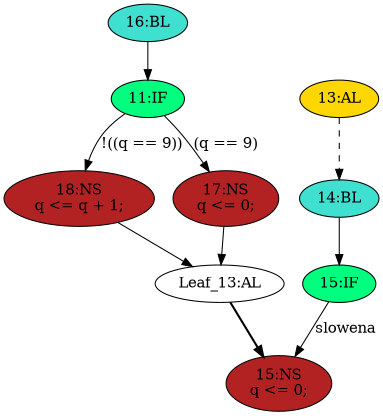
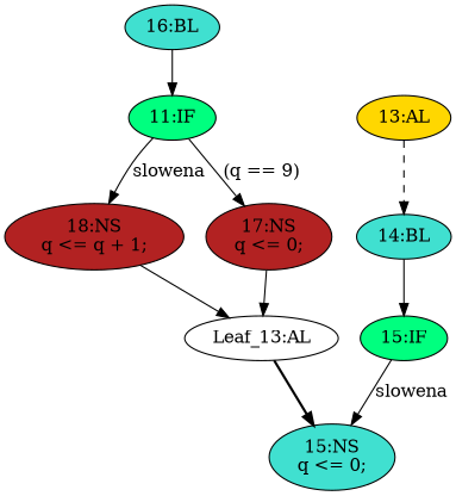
  strict digraph {
    node [fillcolor=firebrick statements="[]" style=filled typ=NonblockingSubstitution]
    edge [cond="[]" lineno=None style=solid]
    n1 [ast="<pyverilog.vparser.ast.Block object at 0x7f551c48a5d0>" fillcolor=turquoise label="16:BL" typ=Block]
    n2 [ast="<pyverilog.vparser.ast.IfStatement object at 0x7f551c48a610>" fillcolor=springgreen label="11:IF" typ=IfStatement]
    n3 [ast="<pyverilog.vparser.ast.NonblockingSubstitution object at 0x7f551c48a650>" label="18:NS\nq <= q + 1;" statements="[<pyverilog.vparser.ast.NonblockingSubstitution object at 0x7f551c48a650>]"]
    n4 [ast="<pyverilog.vparser.ast.NonblockingSubstitution object at 0x7f551c48a850>" label="17:NS\nq <= 0;" statements="[<pyverilog.vparser.ast.NonblockingSubstitution object at 0x7f551c48a850>]"]
    n5 [def_var="['q']" label="Leaf_13:AL" fillcolor="" statements="" style="" typ=""]
-   n6 [ast="<pyverilog.vparser.ast.NonblockingSubstitution object at 0x7f551c48ab10>" label="15:NS\nq <= 0;" statements="[<pyverilog.vparser.ast.NonblockingSubstitution object at 0x7f551c48ab10>]"]
+   n6 [ast="<pyverilog.vparser.ast.NonblockingSubstitution object at 0x7f551c48ab10>" fillcolor=turquoise label="15:NS\nq <= 0;" statements="[<pyverilog.vparser.ast.NonblockingSubstitution object at 0x7f551c48ab10>]"]
    n7 [ast="<pyverilog.vparser.ast.Block object at 0x7f551c48aa90>" fillcolor=turquoise label="14:BL" typ=Block]
    n8 [ast="<pyverilog.vparser.ast.IfStatement object at 0x7f551c48aad0>" fillcolor=springgreen label="15:IF" typ=IfStatement]
    n9 [ast="<pyverilog.vparser.ast.Always object at 0x7f551c48ad50>" clk_sens=True fillcolor=gold label="13:AL" sens="['clk']" typ=Always use_var="['reset', 'q', 'slowena']"]
    n1 -> n2
-   n2 -> n3 [cond="['q']" label="!((q == 9))" lineno=17]
+   n2 -> n3 [cond="['q']" label=slowena lineno=17]
    n2 -> n4 [cond="['q']" label="(q == 9)" lineno=17]
    n3 -> n5
    n4 -> n5
    n5 -> n6 [style=bold]
    n7 -> n8
    n8 -> n6 [cond="['reset']" label=slowena lineno=15]
    n9 -> n7 [style=dashed]
  }
